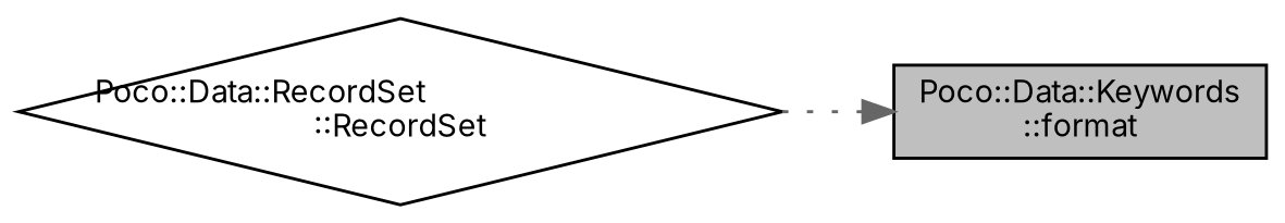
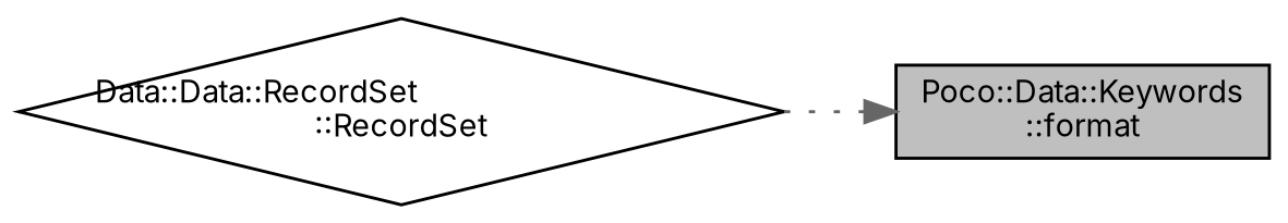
  digraph {
    rankdir=RL
    fontname=Inter
    node [color=black fontname=Inter fontsize=10 style=filled]
    n1 [fillcolor=grey75 fontcolor=black height=0.2 label="Poco::Data::Keywords\l::format" shape=box width=0.4]
-   n2 [fillcolor=white height=0.2 label="Poco::Data::RecordSet\l::RecordSet" shape=diamond width=0.4]
+   n2 [fillcolor=white height=0.2 label="Data::Data::RecordSet\l::RecordSet" shape=diamond width=0.4]
    n1 -> n2 [color=gray40 dir=back fontname=Inter fontsize=10 labelfontname=Helvetica labelfontsize=10 style=dotted]
  }
